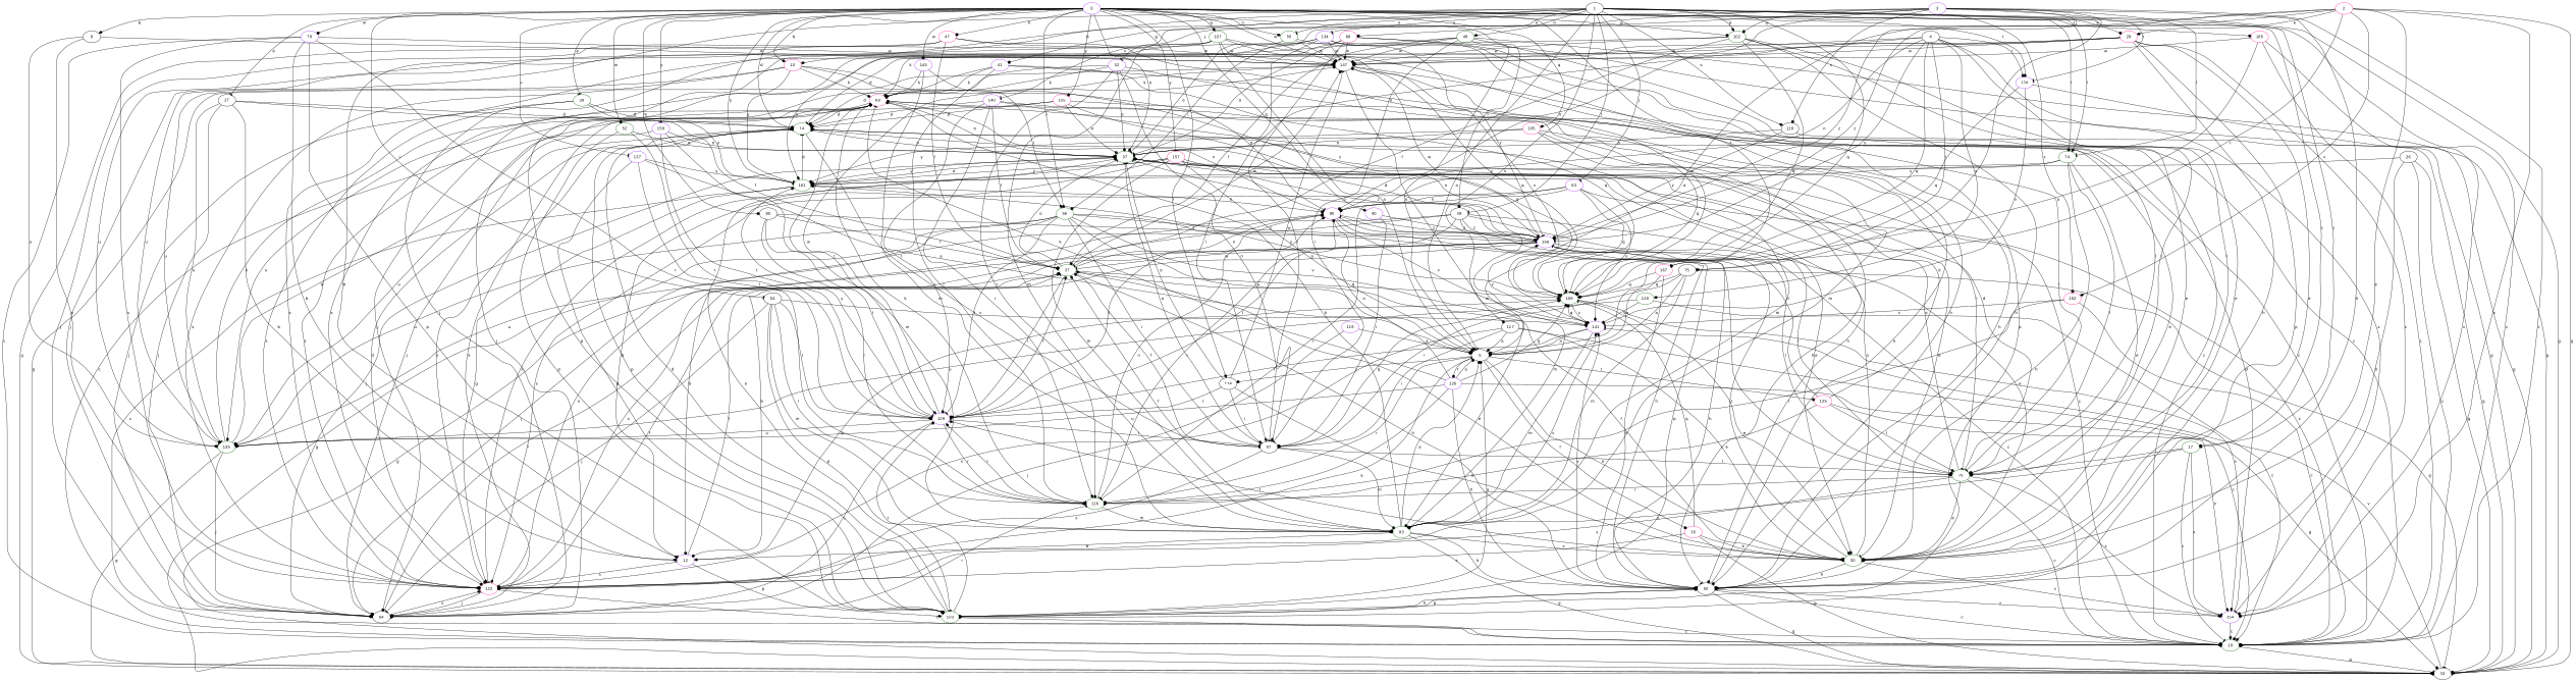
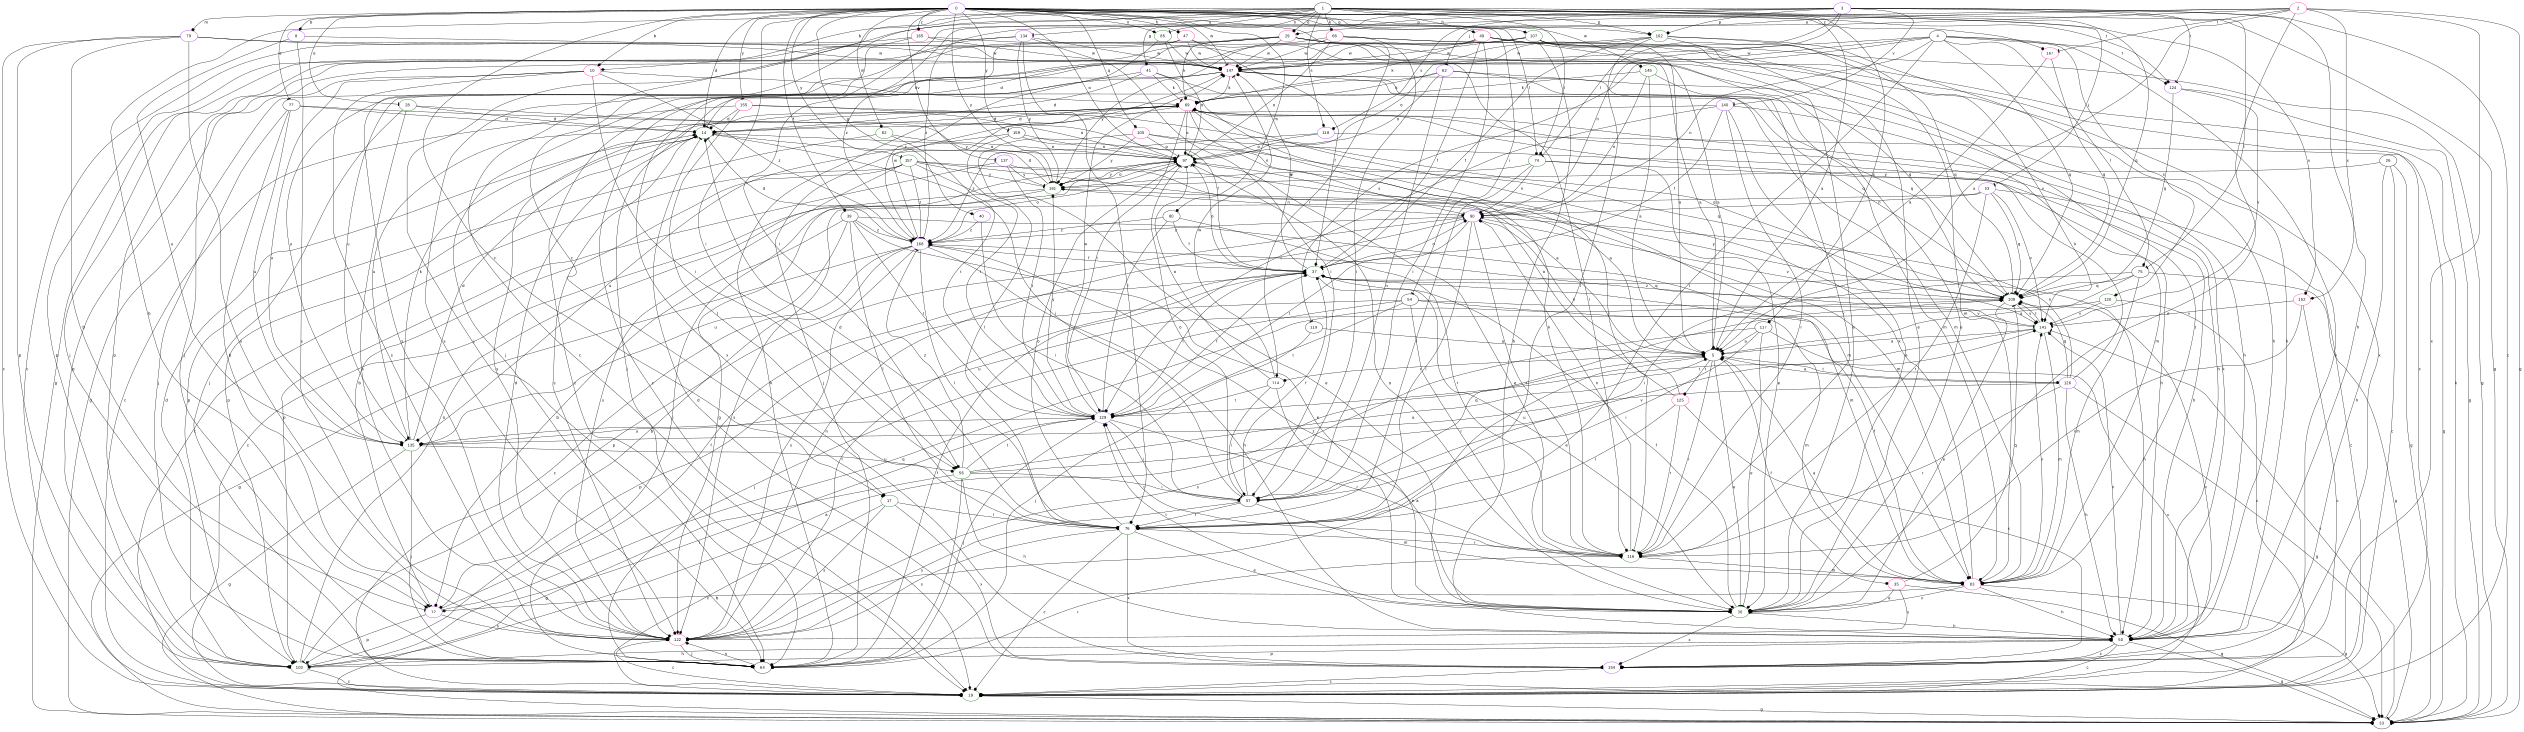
  strict digraph {
    fontname="Liberation Sans"
    node [color=darkgreen fontname="Liberation Sans"]
    edge [arrowhead=tee fontname="Liberation Sans"]
-   8 [color=black]
+   8 [color=purple]
    0 [color=purple]
    10 [color=deeppink]
    17
    n5 [label=14]
    27 [color=black]
    28
    n8 [color=black label=39]
    40 [color=purple]
    47 [color=deeppink]
    54 [color=black]
    56
    74
    79 [color=purple]
    80 [color=black]
    82
    85
    97
    102
    105 [color=deeppink]
    107
    114 [color=black]
    124 [color=purple]
    137 [color=purple]
-   145 [color=purple]
-   147 [color=black]
+   145
+   147 [color=deeppink]
    152 [color=deeppink]
    155 [color=deeppink]
-   157 [color=deeppink]
-   159 [color=purple]
+   157
+   159 [color=black]
    161
    165 [color=deeppink]
    167 [color=deeppink]
    122 [color=deeppink]
    135
    168 [color=purple]
    69 [color=deeppink]
    103
    19
    154 [color=purple]
    76
    57 [color=black]
    26 [color=black]
    n44 [color=black label=33]
    50 [color=black]
    12 [color=purple]
    64 [color=black]
    37
    30
    129 [color=purple]
-   83
+   83 [color=deeppink]
    109
    116
-   141 [color=purple]
+   141
    5 [color=black]
    90 [color=purple]
    1 [color=black]
    29 [color=deeppink]
    41 [color=purple]
-   49
+   49 [color=deeppink]
    n61 [color=purple label=63]
    68 [color=deeppink]
    117 [color=black]
-   118 [color=black]
+   118 [color=purple]
    134 [color=purple]
    35 [color=deeppink]
    125 [color=deeppink]
    126 [color=purple]
    2 [color=deeppink]
    62 [color=purple]
    3 [color=purple]
    75 [color=black]
    140 [color=purple]
    4 [color=black]
-   119 [color=purple]
+   119 [color=black]
    120
    8 -> 147 [arrowhead=diamond label=w]
    8 -> 122 [label=s]
    8 -> 135 [label=u]
    0 -> 8 [arrowhead=diamond label=b]
    0 -> 10 [arrowhead=diamond label=b]
    0 -> 17 [arrowhead=dot label=c]
    0 -> n5 [arrowhead=dot label=d]
    0 -> 27 [label=e]
    0 -> 28 [label=e]
    0 -> n8 [arrowhead=dot label=f]
    0 -> 40 [arrowhead=diamond label=g]
    0 -> 47 [arrowhead=dot label=h]
    0 -> 54 [label=i]
    0 -> 56 [arrowhead=dot label=i]
    0 -> 74 [arrowhead=dot label=l]
    0 -> 79 [arrowhead=dot label=m]
    0 -> 80 [arrowhead=dot label=m]
    0 -> 82 [arrowhead=dot label=m]
    0 -> 85 [arrowhead=diamond label=n]
    0 -> 97 [arrowhead=diamond label=o]
    0 -> 102 [arrowhead=dot label=p]
    0 -> 105 [arrowhead=diamond label=q]
    0 -> 107 [arrowhead=diamond label=q]
    0 -> 114 [arrowhead=diamond label=r]
    0 -> 124 [arrowhead=dot label=t]
    0 -> 137 [label=v]
    0 -> 145 [arrowhead=dot label=w]
-   0 -> 147 [arrowhead=dot label=w]
+   0 -> 147 [label=w]
    0 -> 152 [arrowhead=dot label=x]
-   0 -> 155 [arrowhead=dot label=y]
+   0 -> 155 [label=y]
    0 -> 157 [label=y]
    0 -> 159 [label=y]
    0 -> 161 [label=y]
    0 -> 165 [arrowhead=dot label=z]
    0 -> 167 [arrowhead=dot label=z]
    10 -> 56 [arrowhead=diamond label=i]
    10 -> 122 [arrowhead=diamond label=s]
    10 -> 135 [arrowhead=dot label=u]
    10 -> 168 [arrowhead=diamond label=z]
-   10 -> 69 [arrowhead=diamond label=k]
+   10 -> 69 [arrowhead=dot label=k]
    10 -> 103 [arrowhead=diamond label=p]
    17 -> 122 [arrowhead=dot label=s]
    17 -> 19 [label=c]
    17 -> 154 [label=x]
    17 -> 76 [arrowhead=dot label=l]
    n5 -> 97 [arrowhead=dot label=o]
    n5 -> 122 [arrowhead=dot label=s]
    n5 -> 103 [arrowhead=dot label=p]
    n5 -> 57 [label=i]
    27 -> n5 [label=d]
    27 -> 135 [label=u]
    27 -> 12 [arrowhead=diamond label=b]
    27 -> 64 [arrowhead=diamond label=j]
    27 -> 37 [arrowhead=dot label=f]
    28 -> n5 [arrowhead=dot label=d]
    28 -> 161 [label=y]
    28 -> 122 [arrowhead=dot label=s]
    28 -> 64 [arrowhead=dot label=j]
    n8 -> 135 [arrowhead=dot label=u]
    n8 -> 168 [label=z]
    n8 -> 76 [arrowhead=dot label=l]
    n8 -> 12 [arrowhead=dot label=b]
    n8 -> 30 [arrowhead=diamond label=e]
    n8 -> 129 [arrowhead=dot label=t]
    n8 -> 83 [arrowhead=dot label=m]
    40 -> 168 [arrowhead=diamond label=z]
    40 -> 57 [arrowhead=dot label=i]
    47 -> 147 [arrowhead=dot label=w]
    47 -> n44 [label=g]
    47 -> 64 [arrowhead=dot label=j]
    47 -> 37 [arrowhead=diamond label=f]
    47 -> 109 [label=q]
    54 -> 103 [label=p]
    54 -> 64 [label=j]
    54 -> 129 [arrowhead=diamond label=t]
    54 -> 83 [arrowhead=dot label=m]
    54 -> 116 [arrowhead=diamond label=r]
    54 -> 141 [label=v]
-   56 -> 135 [arrowhead=dot label=u]
+   135 -> 56 [arrowhead=dot label=u]
    56 -> 168 [label=z]
    56 -> 57 [label=i]
    56 -> n44 [label=g]
    56 -> 50 [arrowhead=diamond label=h]
    56 -> 64 [arrowhead=dot label=j]
    56 -> 129 [label=t]
    56 -> 141 [arrowhead=dot label=v]
    56 -> 5 [arrowhead=dot label=a]
    74 -> 161 [arrowhead=diamond label=y]
    74 -> 76 [arrowhead=diamond label=l]
    74 -> 50 [arrowhead=diamond label=h]
    74 -> 30 [arrowhead=diamond label=e]
    74 -> 90 [arrowhead=dot label=n]
    79 -> 147 [arrowhead=dot label=w]
    79 -> 122 [arrowhead=diamond label=s]
    79 -> 103 [arrowhead=diamond label=p]
    79 -> 19 [arrowhead=dot label=c]
    79 -> 12 [label=b]
    79 -> 116 [arrowhead=dot label=r]
    80 -> 168 [label=z]
    80 -> 37 [label=f]
    80 -> 129 [label=t]
    80 -> 116 [arrowhead=diamond label=r]
    82 -> 97 [label=o]
    82 -> 103 [arrowhead=dot label=p]
    82 -> 129 [arrowhead=diamond label=t]
    85 -> 97 [label=o]
    85 -> 147 [arrowhead=dot label=w]
    85 -> 168 [label=z]
    97 -> 161 [arrowhead=diamond label=y]
    97 -> 64 [arrowhead=diamond label=j]
    97 -> 30 [arrowhead=diamond label=e]
    102 -> 147 [arrowhead=diamond label=w]
    102 -> 135 [label=u]
    102 -> 76 [arrowhead=diamond label=l]
    102 -> 50 [arrowhead=diamond label=h]
    102 -> 37 [label=f]
    102 -> 30 [arrowhead=diamond label=e]
    102 -> 109 [label=q]
    105 -> 97 [label=o]
    105 -> 161 [arrowhead=dot label=y]
    105 -> 76 [label=l]
-   105 -> 50 [label=h]
+   105 -> 50 [arrowhead=diamond label=h]
    105 -> 109 [arrowhead=diamond label=q]
    107 -> 147 [label=w]
    107 -> 135 [arrowhead=diamond label=u]
    107 -> 50 [arrowhead=dot label=h]
    107 -> 64 [label=j]
    107 -> 83 [label=m]
    107 -> 141 [arrowhead=diamond label=v]
    107 -> 5 [arrowhead=diamond label=a]
    114 -> 97 [label=o]
    114 -> 147 [label=w]
    114 -> 57 [arrowhead=diamond label=i]
    114 -> 30 [arrowhead=diamond label=e]
    114 -> 129 [label=t]
    124 -> n44 [label=g]
    124 -> 109 [arrowhead=diamond label=q]
    124 -> 141 [label=v]
    137 -> 161 [label=y]
    137 -> 103 [label=p]
    137 -> 129 [label=t]
    137 -> 5 [arrowhead=dot label=a]
    145 -> 69 [label=k]
    145 -> 83 [arrowhead=diamond label=m]
+   145 -> 5 [arrowhead=diamond label=a]
    145 -> 90 [label=n]
    147 -> 69 [arrowhead=diamond label=k]
    147 -> 19 [arrowhead=dot label=c]
    147 -> n44 [arrowhead=dot label=g]
    147 -> 50 [arrowhead=diamond label=h]
    147 -> 83 [arrowhead=dot label=m]
    147 -> 109 [arrowhead=diamond label=q]
    152 -> 19 [label=c]
    152 -> 116 [arrowhead=dot label=r]
    152 -> 141 [label=v]
    155 -> n5 [arrowhead=dot label=d]
    155 -> 97 [arrowhead=diamond label=o]
    155 -> 19 [label=c]
    155 -> 76 [label=l]
    155 -> 109 [label=q]
    157 -> 161 [label=y]
    157 -> 122 [label=s]
    157 -> 168 [label=z]
    157 -> 19 [arrowhead=diamond label=c]
    157 -> 12 [label=b]
    157 -> 30 [label=e]
    157 -> 83 [arrowhead=dot label=m]
    157 -> 5 [arrowhead=dot label=a]
    159 -> 97 [label=o]
    159 -> 135 [arrowhead=dot label=u]
    159 -> 129 [label=t]
    159 -> 83 [arrowhead=dot label=m]
    161 -> n5 [label=d]
    161 -> 97 [arrowhead=dot label=o]
    161 -> 122 [arrowhead=diamond label=g]
    161 -> 19 [label=c]
    161 -> 90 [arrowhead=dot label=n]
    165 -> 147 [arrowhead=dot label=w]
    165 -> 19 [arrowhead=dot label=c]
    165 -> 154 [arrowhead=dot label=x]
    165 -> 5 [label=a]
-   167 -> 50 [label=h]
    167 -> 109 [arrowhead=diamond label=q]
    167 -> 5 [arrowhead=dot label=a]
    122 -> n5 [arrowhead=diamond label=d]
    122 -> 19 [label=c]
    122 -> 64 [arrowhead=diamond label=j]
    122 -> 37 [arrowhead=dot label=f]
    122 -> 5 [label=a]
    122 -> 90 [label=n]
    135 -> n5 [label=d]
    135 -> 69 [arrowhead=dot label=k]
    135 -> n44 [arrowhead=dot label=g]
    135 -> 64 [arrowhead=diamond label=j]
    168 -> n5 [label=d]
    168 -> 97 [label=o]
    168 -> 147 [arrowhead=dot label=w]
    168 -> 122 [arrowhead=dot label=s]
    168 -> 19 [label=c]
    168 -> 76 [label=l]
    168 -> n44 [label=g]
    168 -> 50 [label=h]
    168 -> 12 [arrowhead=dot label=b]
-   168 -> 37 [label=w]
+   168 -> 37 [label=f]
    69 -> n5 [arrowhead=dot label=d]
    69 -> 97 [arrowhead=diamond label=o]
    69 -> 122 [label=s]
    69 -> 135 [arrowhead=diamond label=u]
    69 -> 50 [arrowhead=dot label=h]
    69 -> 64 [arrowhead=dot label=j]
    69 -> 129 [arrowhead=diamond label=t]
    69 -> 90 [label=n]
    103 -> n5 [arrowhead=diamond label=d]
    103 -> 97 [arrowhead=dot label=o]
    103 -> 19 [label=c]
    103 -> 50 [arrowhead=dot label=h]
    103 -> 129 [arrowhead=dot label=t]
    103 -> 5 [arrowhead=dot label=a]
    19 -> n44 [label=g]
    154 -> n5 [label=d]
    154 -> 19 [arrowhead=diamond label=c]
    76 -> n5 [arrowhead=diamond label=d]
    76 -> 97 [label=o]
    76 -> 122 [label=s]
    76 -> 19 [arrowhead=dot label=c]
    76 -> 154 [label=x]
    76 -> 30 [label=e]
    76 -> 116 [label=r]
    57 -> 97 [label=o]
    57 -> 122 [arrowhead=dot label=s]
    57 -> 76 [arrowhead=diamond label=l]
    57 -> 37 [arrowhead=dot label=f]
    57 -> 83 [arrowhead=dot label=m]
    57 -> 109 [arrowhead=diamond label=q]
    26 -> 161 [label=y]
    26 -> 19 [arrowhead=diamond label=c]
    26 -> n44 [arrowhead=dot label=g]
    26 -> 50 [arrowhead=dot label=h]
    n44 -> 141 [label=v]
    50 -> 69 [arrowhead=dot label=k]
    50 -> 103 [arrowhead=dot label=p]
    50 -> 19 [label=c]
    50 -> 154 [arrowhead=diamond label=x]
    50 -> n44 [arrowhead=dot label=g]
    50 -> 141 [arrowhead=diamond label=v]
    12 -> 122 [arrowhead=dot label=s]
    12 -> 103 [arrowhead=diamond label=p]
    12 -> 37 [label=f]
    12 -> 109 [arrowhead=diamond label=q]
    64 -> 122 [arrowhead=diamond label=s]
    64 -> 69 [arrowhead=dot label=k]
    64 -> 37 [arrowhead=diamond label=f]
    64 -> 116 [label=r]
    37 -> 97 [label=o]
    37 -> 147 [arrowhead=dot label=w]
    37 -> 50 [arrowhead=diamond label=h]
    37 -> 30 [arrowhead=diamond label=e]
    37 -> 129 [arrowhead=diamond label=t]
    37 -> 109 [arrowhead=diamond label=q]
    37 -> 90 [arrowhead=dot label=n]
    30 -> 97 [arrowhead=diamond label=o]
    30 -> 168 [label=z]
    30 -> 154 [arrowhead=diamond label=x]
    30 -> 50 [label=h]
    30 -> 37 [arrowhead=diamond label=f]
    30 -> 129 [arrowhead=diamond label=t]
    129 -> 147 [arrowhead=dot label=w]
    129 -> 161 [arrowhead=diamond label=y]
    129 -> 135 [arrowhead=dot label=u]
    129 -> 57 [label=i]
    129 -> 64 [label=j]
    129 -> 37 [arrowhead=diamond label=f]
    129 -> 116 [arrowhead=dot label=r]
    83 -> 69 [arrowhead=dot label=k]
    83 -> n44 [arrowhead=diamond label=g]
    83 -> 50 [arrowhead=diamond label=h]
    83 -> 12 [arrowhead=diamond label=b]
    83 -> 37 [arrowhead=diamond label=f]
    83 -> 30 [label=x]
    83 -> 141 [arrowhead=diamond label=v]
    83 -> 5 [arrowhead=dot label=a]
    109 -> 161 [arrowhead=diamond label=y]
    109 -> 154 [arrowhead=diamond label=x]
    109 -> 30 [arrowhead=diamond label=e]
    109 -> 141 [arrowhead=dot label=v]
    116 -> 69 [label=k]
    116 -> 129 [arrowhead=diamond label=t]
    116 -> 83 [arrowhead=diamond label=m]
    116 -> 90 [arrowhead=diamond label=n]
    141 -> 168 [arrowhead=diamond label=z]
    141 -> 129 [label=t]
    141 -> 83 [label=m]
-   141 -> 109 [arrowhead=dot label=q]
+   141 -> 109 [arrowhead=dot label=t]
    141 -> 5 [label=a]
    5 -> 114 [arrowhead=dot label=r]
    5 -> 30 [label=e]
    5 -> 116 [arrowhead=dot label=r]
    5 -> 35 [arrowhead=dot label=f]
    5 -> 125 [arrowhead=dot label=t]
    5 -> 126 [arrowhead=dot label=t]
    90 -> 168 [arrowhead=diamond label=z]
    90 -> 103 [label=p]
    90 -> 76 [arrowhead=diamond label=l]
-   129 -> 90 [arrowhead=dot label=t]
+   90 -> 129 [arrowhead=dot label=t]
    90 -> 116 [label=r]
    90 -> 141 [arrowhead=dot label=v]
    1 -> 10 [arrowhead=diamond label=b]
    1 -> 17 [arrowhead=dot label=c]
-   1 -> n8 [label=f]
    1 -> 74 [arrowhead=diamond label=l]
    1 -> 85 [label=n]
    1 -> 102 [arrowhead=diamond label=p]
    1 -> 19 [arrowhead=dot label=c]
    1 -> n44 [arrowhead=diamond label=g]
    1 -> 12 [arrowhead=diamond label=b]
    1 -> 109 [arrowhead=dot label=q]
    1 -> 5 [label=a]
    1 -> 29 [arrowhead=dot label=e]
    1 -> 41 [arrowhead=dot label=g]
    1 -> 49 [arrowhead=diamond label=h]
    1 -> n61 [label=j]
    1 -> 68 [arrowhead=dot label=k]
    1 -> 117 [arrowhead=dot label=s]
    1 -> 118 [arrowhead=diamond label=s]
    1 -> 134 [label=u]
    29 -> n5 [label=d]
    29 -> 147 [arrowhead=dot label=w]
    29 -> 122 [arrowhead=dot label=s]
    29 -> 69 [arrowhead=dot label=k]
    29 -> 103 [label=p]
    29 -> 154 [arrowhead=dot label=x]
    29 -> 50 [arrowhead=diamond label=h]
    29 -> 30 [arrowhead=diamond label=e]
    41 -> n5 [arrowhead=diamond label=d]
    41 -> 69 [label=k]
    41 -> 19 [arrowhead=diamond label=c]
    41 -> 109 [label=q]
    41 -> 116 [label=r]
    49 -> 147 [arrowhead=dot label=w]
+   49 -> 69 [label=k]
    49 -> 57 [label=i]
    49 -> n44 [label=g]
    49 -> 64 [arrowhead=dot label=j]
    49 -> 37 [arrowhead=dot label=f]
    49 -> 30 [arrowhead=dot label=e]
    49 -> 5 [arrowhead=diamond label=a]
    n61 -> 122 [arrowhead=diamond label=s]
    n61 -> 19 [arrowhead=diamond label=c]
    n61 -> 109 [arrowhead=diamond label=q]
    n61 -> 116 [label=r]
    n61 -> 141 [arrowhead=diamond label=v]
    n61 -> 90 [label=n]
    68 -> 97 [label=o]
    68 -> 147 [arrowhead=diamond label=w]
    68 -> 161 [arrowhead=diamond label=y]
    68 -> 19 [arrowhead=dot label=c]
    68 -> 57 [label=i]
-   68 -> n44 [label=g]
+   68 -> n44 [label=k]
    117 -> 122 [arrowhead=dot label=s]
    117 -> 19 [arrowhead=dot label=c]
    117 -> 57 [arrowhead=dot label=i]
    117 -> 30 [label=e]
    117 -> 5 [arrowhead=diamond label=a]
    118 -> 97 [label=o]
    118 -> 168 [arrowhead=diamond label=z]
    118 -> n44 [label=g]
    134 -> 147 [label=w]
    134 -> 161 [label=y]
    134 -> 122 [arrowhead=dot label=s]
    134 -> 103 [label=p]
    134 -> 76 [arrowhead=dot label=l]
    134 -> 57 [arrowhead=diamond label=i]
    35 -> 122 [label=s]
    35 -> n44 [arrowhead=diamond label=g]
    35 -> 30 [label=e]
    35 -> 109 [label=q]
    125 -> 97 [arrowhead=diamond label=o]
    125 -> 154 [arrowhead=diamond label=x]
    125 -> 76 [arrowhead=diamond label=l]
    125 -> 116 [label=r]
    125 -> 90 [label=n]
    126 -> 135 [label=u]
    126 -> 69 [label=k]
    126 -> n44 [arrowhead=dot label=g]
    126 -> 50 [arrowhead=diamond label=h]
    126 -> 109 [arrowhead=dot label=q]
    126 -> 116 [label=r]
    126 -> 5 [arrowhead=dot label=a]
    126 -> 90 [arrowhead=dot label=n]
    2 -> 152 [arrowhead=diamond label=x]
    2 -> 167 [label=r]
    2 -> 168 [label=z]
    2 -> 154 [label=x]
    2 -> n44 [label=g]
    2 -> 30 [arrowhead=diamond label=e]
    2 -> 5 [arrowhead=diamond label=a]
    2 -> 29 [arrowhead=diamond label=e]
    2 -> 62 [label=j]
    62 -> 97 [arrowhead=dot label=o]
    62 -> 69 [arrowhead=dot label=k]
    62 -> 57 [arrowhead=diamond label=n]
    62 -> 64 [arrowhead=dot label=j]
-   62 -> 83 [arrowhead=dot label=m]
+   62 -> 83 [arrowhead=dot label=t]
    62 -> 116 [arrowhead=dot label=r]
    3 -> 56 [arrowhead=dot label=i]
    3 -> 74 [label=l]
    3 -> 102 [arrowhead=dot label=p]
    3 -> 124 [label=t]
    3 -> 168 [arrowhead=dot label=z]
    3 -> 19 [label=c]
    3 -> 50 [label=h]
    3 -> 64 [arrowhead=dot label=j]
    3 -> 90 [arrowhead=dot label=n]
    3 -> 118 [arrowhead=dot label=s]
    3 -> 75 [label=l]
    3 -> 140 [label=v]
    75 -> 57 [label=i]
    75 -> n44 [label=g]
    75 -> 83 [arrowhead=diamond label=m]
    75 -> 109 [arrowhead=diamond label=q]
    75 -> 5 [arrowhead=dot label=a]
    140 -> n5 [arrowhead=diamond label=d]
    140 -> 37 [label=f]
    140 -> 30 [arrowhead=dot label=e]
    140 -> 129 [arrowhead=dot label=t]
    140 -> 83 [arrowhead=dot label=m]
    140 -> 116 [arrowhead=diamond label=r]
    4 -> 97 [label=o]
    4 -> 124 [arrowhead=dot label=t]
    4 -> 147 [arrowhead=diamond label=w]
    4 -> 154 [label=x]
    4 -> 76 [arrowhead=dot label=l]
    4 -> 109 [arrowhead=dot label=q]
    4 -> 90 [arrowhead=dot label=n]
    4 -> 75 [arrowhead=diamond label=l]
-   4 -> 168 [label=s]
+   4 -> 119 [label=s]
    4 -> 120 [arrowhead=diamond label=s]
    119 -> 64 [arrowhead=dot label=j]
    119 -> 5 [arrowhead=diamond label=a]
    120 -> 135 [arrowhead=diamond label=u]
    120 -> 19 [arrowhead=diamond label=c]
    120 -> 141 [arrowhead=dot label=v]
  }
